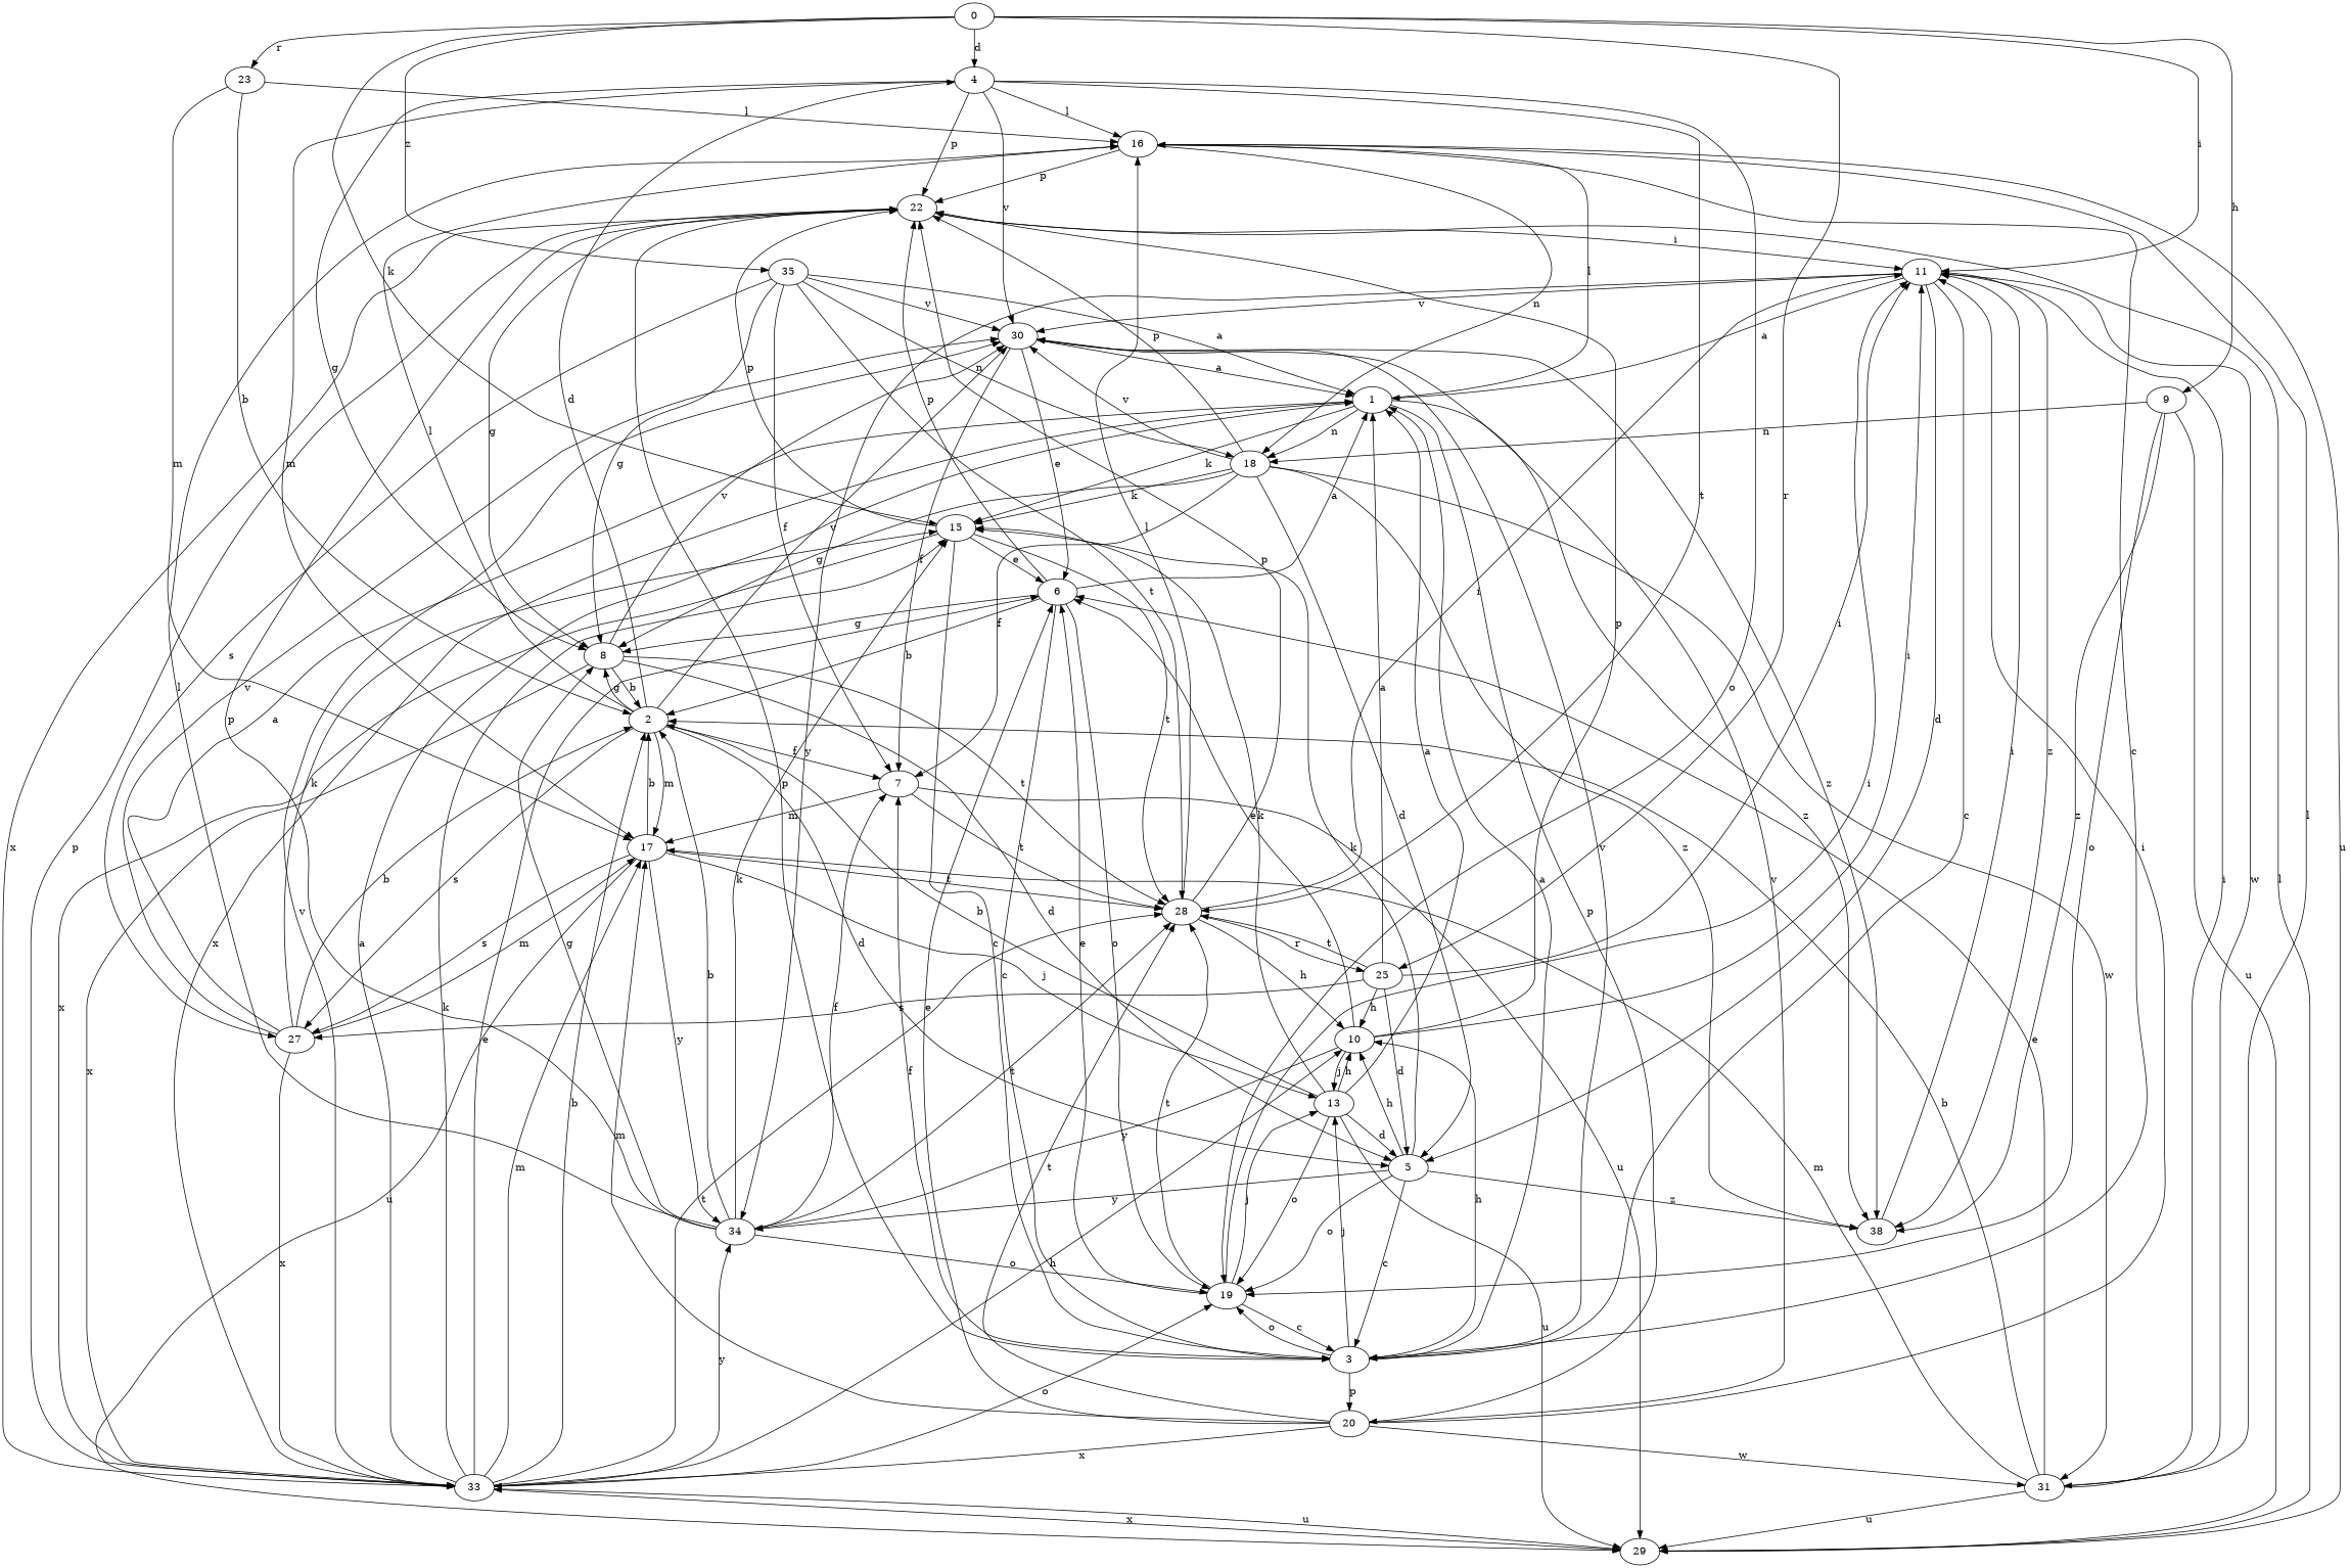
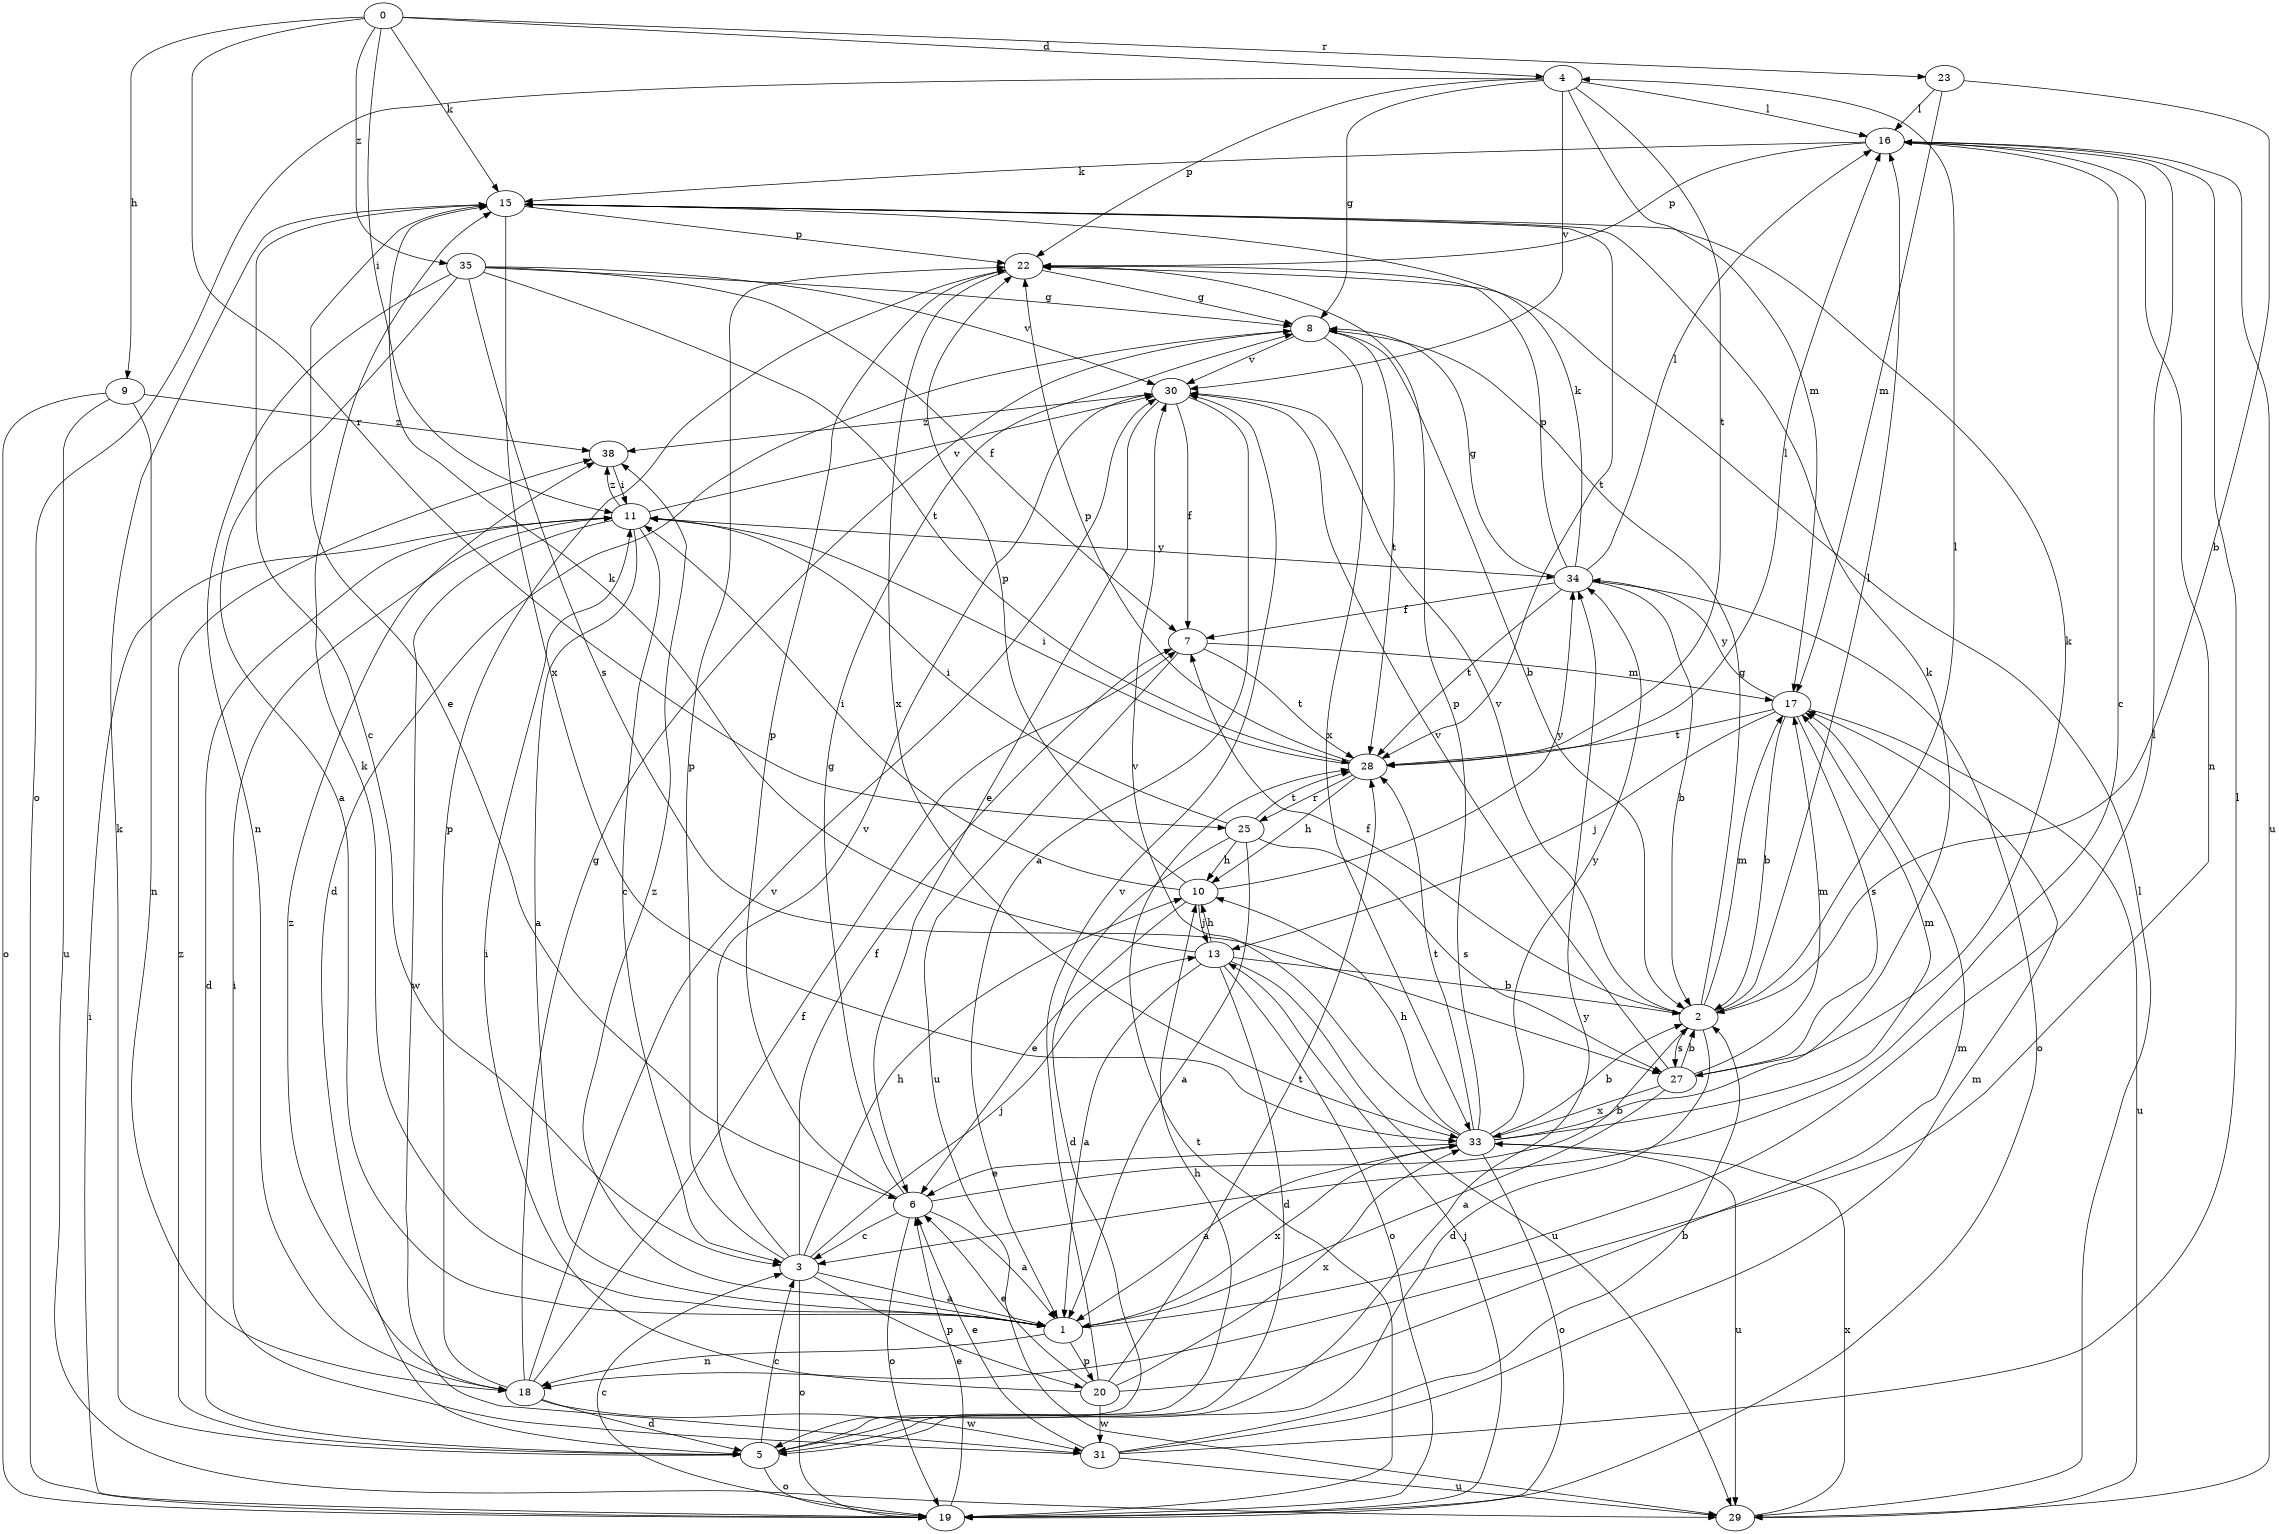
  strict digraph {
    0
    4
    9
    11
    15
    23
    25
    35
    16
    8
    17
    30
    19
    22
    28
    18
    38
    29
    1
    5
    3
    31
    34
    33
    6
    2
    27
    10
    7
    20
    13
    0 -> 4 [label=d]
    0 -> 9 [label=h]
    0 -> 11 [label=i]
    0 -> 15 [label=k]
    0 -> 23 [label=r]
    0 -> 25 [label=r]
    0 -> 35 [label=z]
    4 -> 16 [label=l]
    4 -> 8 [label=g]
    4 -> 17 [label=m]
    4 -> 30 [label=v]
    4 -> 19 [label=o]
    4 -> 22 [label=p]
    4 -> 28 [label=t]
    9 -> 19 [label=o]
    9 -> 18 [label=n]
    9 -> 38 [label=z]
    9 -> 29 [label=u]
    11 -> 30 [label=v]
    11 -> 38 [label=z]
    11 -> 1 [label=a]
    11 -> 5 [label=d]
    11 -> 3 [label=c]
    11 -> 31 [label=w]
    11 -> 34 [label=y]
    15 -> 22 [label=p]
    15 -> 28 [label=t]
    15 -> 3 [label=c]
    15 -> 33 [label=x]
    15 -> 6 [label=e]
    23 -> 16 [label=l]
    23 -> 17 [label=m]
    23 -> 2 [label=b]
    25 -> 11 [label=i]
    25 -> 28 [label=t]
    25 -> 1 [label=a]
    25 -> 5 [label=d]
    25 -> 27 [label=s]
    25 -> 10 [label=h]
    35 -> 8 [label=g]
    35 -> 30 [label=v]
    35 -> 28 [label=t]
    35 -> 18 [label=n]
    35 -> 1 [label=a]
    35 -> 27 [label=s]
    35 -> 7 [label=f]
    16 -> 22 [label=p]
    16 -> 18 [label=n]
    16 -> 29 [label=u]
    16 -> 3 [label=c]
    8 -> 30 [label=v]
    8 -> 28 [label=t]
    8 -> 5 [label=d]
    8 -> 33 [label=x]
    8 -> 2 [label=b]
    17 -> 28 [label=t]
    17 -> 29 [label=u]
    17 -> 34 [label=y]
    17 -> 2 [label=b]
    17 -> 27 [label=s]
    17 -> 13 [label=j]
    30 -> 38 [label=z]
    30 -> 1 [label=a]
    30 -> 6 [label=e]
    30 -> 7 [label=f]
    19 -> 11 [label=i]
    19 -> 28 [label=t]
    19 -> 3 [label=c]
    19 -> 6 [label=e]
    19 -> 13 [label=j]
-   22 -> 11 [label=i]
    22 -> 8 [label=g]
    22 -> 33 [label=x]
    28 -> 11 [label=i]
    28 -> 25 [label=r]
    28 -> 16 [label=l]
    28 -> 22 [label=p]
    28 -> 10 [label=h]
-   18 -> 15 [label=k]
+   16 -> 15 [label=k]
    18 -> 8 [label=g]
    18 -> 30 [label=v]
    18 -> 22 [label=p]
    18 -> 38 [label=z]
    18 -> 5 [label=d]
    18 -> 31 [label=w]
    18 -> 7 [label=f]
    38 -> 11 [label=i]
    29 -> 22 [label=l]
    29 -> 33 [label=x]
    1 -> 15 [label=k]
    1 -> 16 [label=l]
    1 -> 18 [label=n]
    1 -> 38 [label=z]
    1 -> 33 [label=x]
    1 -> 20 [label=p]
    5 -> 15 [label=k]
    5 -> 19 [label=o]
    5 -> 38 [label=z]
    5 -> 3 [label=c]
    5 -> 34 [label=y]
    5 -> 10 [label=h]
    3 -> 30 [label=v]
    3 -> 19 [label=o]
    3 -> 22 [label=p]
    3 -> 1 [label=a]
    3 -> 10 [label=h]
    3 -> 7 [label=f]
    3 -> 20 [label=p]
    3 -> 13 [label=j]
    31 -> 11 [label=i]
    31 -> 16 [label=l]
    31 -> 17 [label=m]
    31 -> 29 [label=u]
    31 -> 6 [label=e]
    31 -> 2 [label=b]
    34 -> 15 [label=k]
    34 -> 16 [label=l]
    34 -> 8 [label=g]
    34 -> 19 [label=o]
    34 -> 22 [label=p]
    34 -> 28 [label=t]
    34 -> 2 [label=b]
    34 -> 7 [label=f]
    33 -> 15 [label=k]
    33 -> 17 [label=m]
    33 -> 30 [label=v]
    33 -> 19 [label=o]
    33 -> 22 [label=p]
    33 -> 28 [label=t]
    33 -> 29 [label=u]
    33 -> 1 [label=a]
    33 -> 34 [label=y]
    33 -> 6 [label=e]
    33 -> 2 [label=b]
    33 -> 10 [label=h]
    6 -> 8 [label=g]
    6 -> 19 [label=o]
    6 -> 22 [label=p]
    6 -> 1 [label=a]
    6 -> 3 [label=c]
    6 -> 2 [label=b]
-   2 -> 4 [label=d]
+   2 -> 4 [label=l]
    2 -> 16 [label=l]
    2 -> 8 [label=g]
    2 -> 17 [label=m]
    2 -> 30 [label=v]
    2 -> 5 [label=d]
    2 -> 27 [label=s]
    2 -> 7 [label=f]
    27 -> 15 [label=k]
    27 -> 17 [label=m]
    27 -> 30 [label=v]
    27 -> 1 [label=a]
    27 -> 33 [label=x]
    27 -> 2 [label=b]
    10 -> 11 [label=i]
    10 -> 22 [label=p]
    10 -> 34 [label=y]
    10 -> 6 [label=e]
    10 -> 13 [label=j]
    7 -> 17 [label=m]
    7 -> 28 [label=t]
    7 -> 29 [label=u]
    20 -> 11 [label=i]
    20 -> 17 [label=m]
    20 -> 30 [label=v]
    20 -> 28 [label=t]
    20 -> 31 [label=w]
    20 -> 33 [label=x]
    20 -> 6 [label=e]
    13 -> 15 [label=k]
    13 -> 19 [label=o]
    13 -> 29 [label=u]
    13 -> 1 [label=a]
    13 -> 5 [label=d]
    13 -> 2 [label=b]
    13 -> 10 [label=h]
  }
